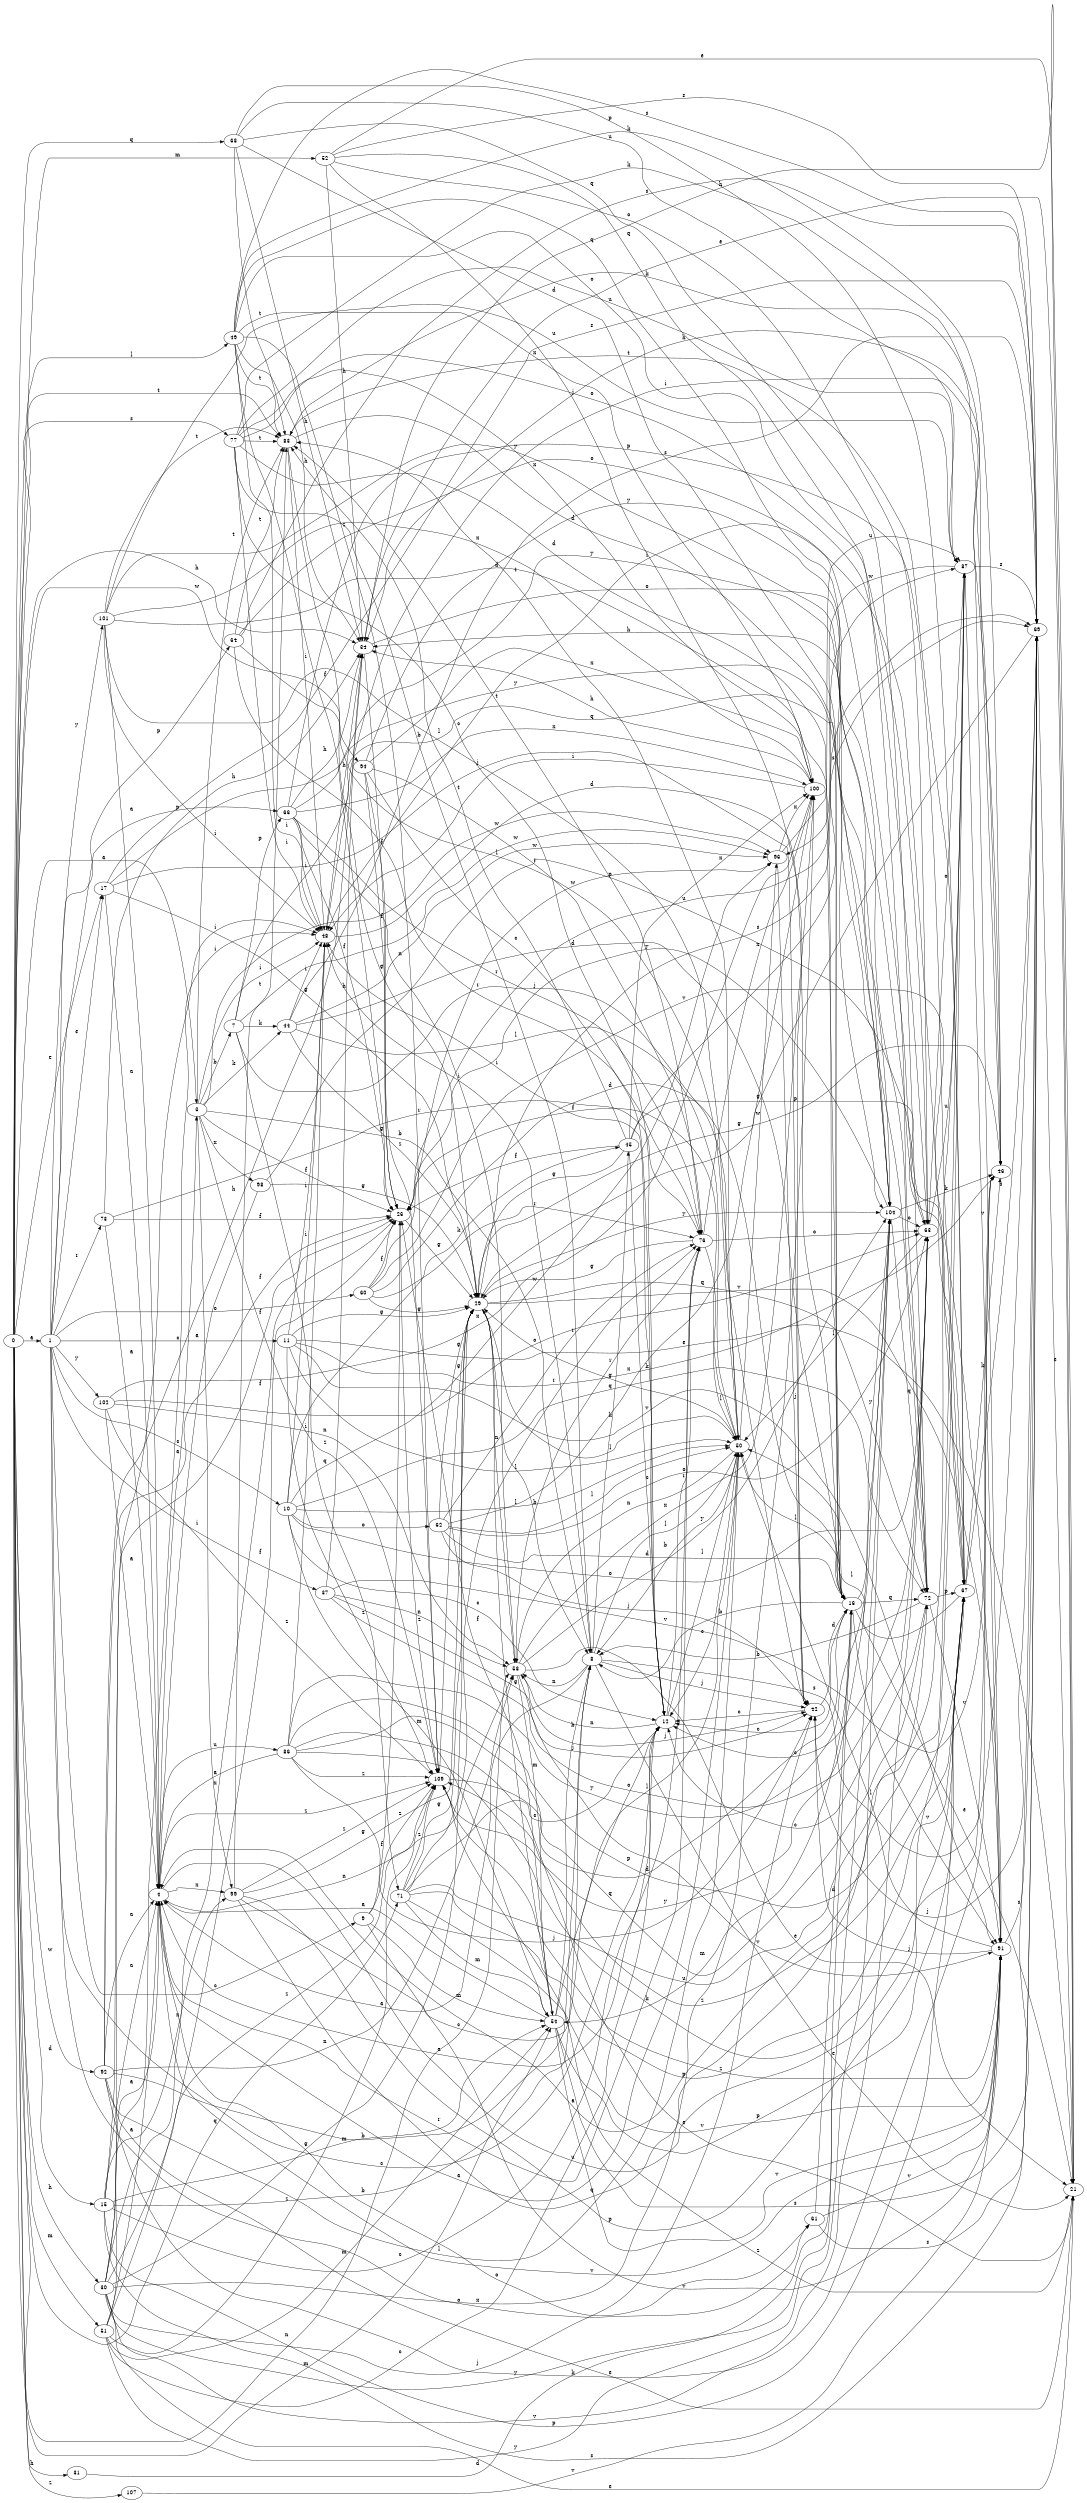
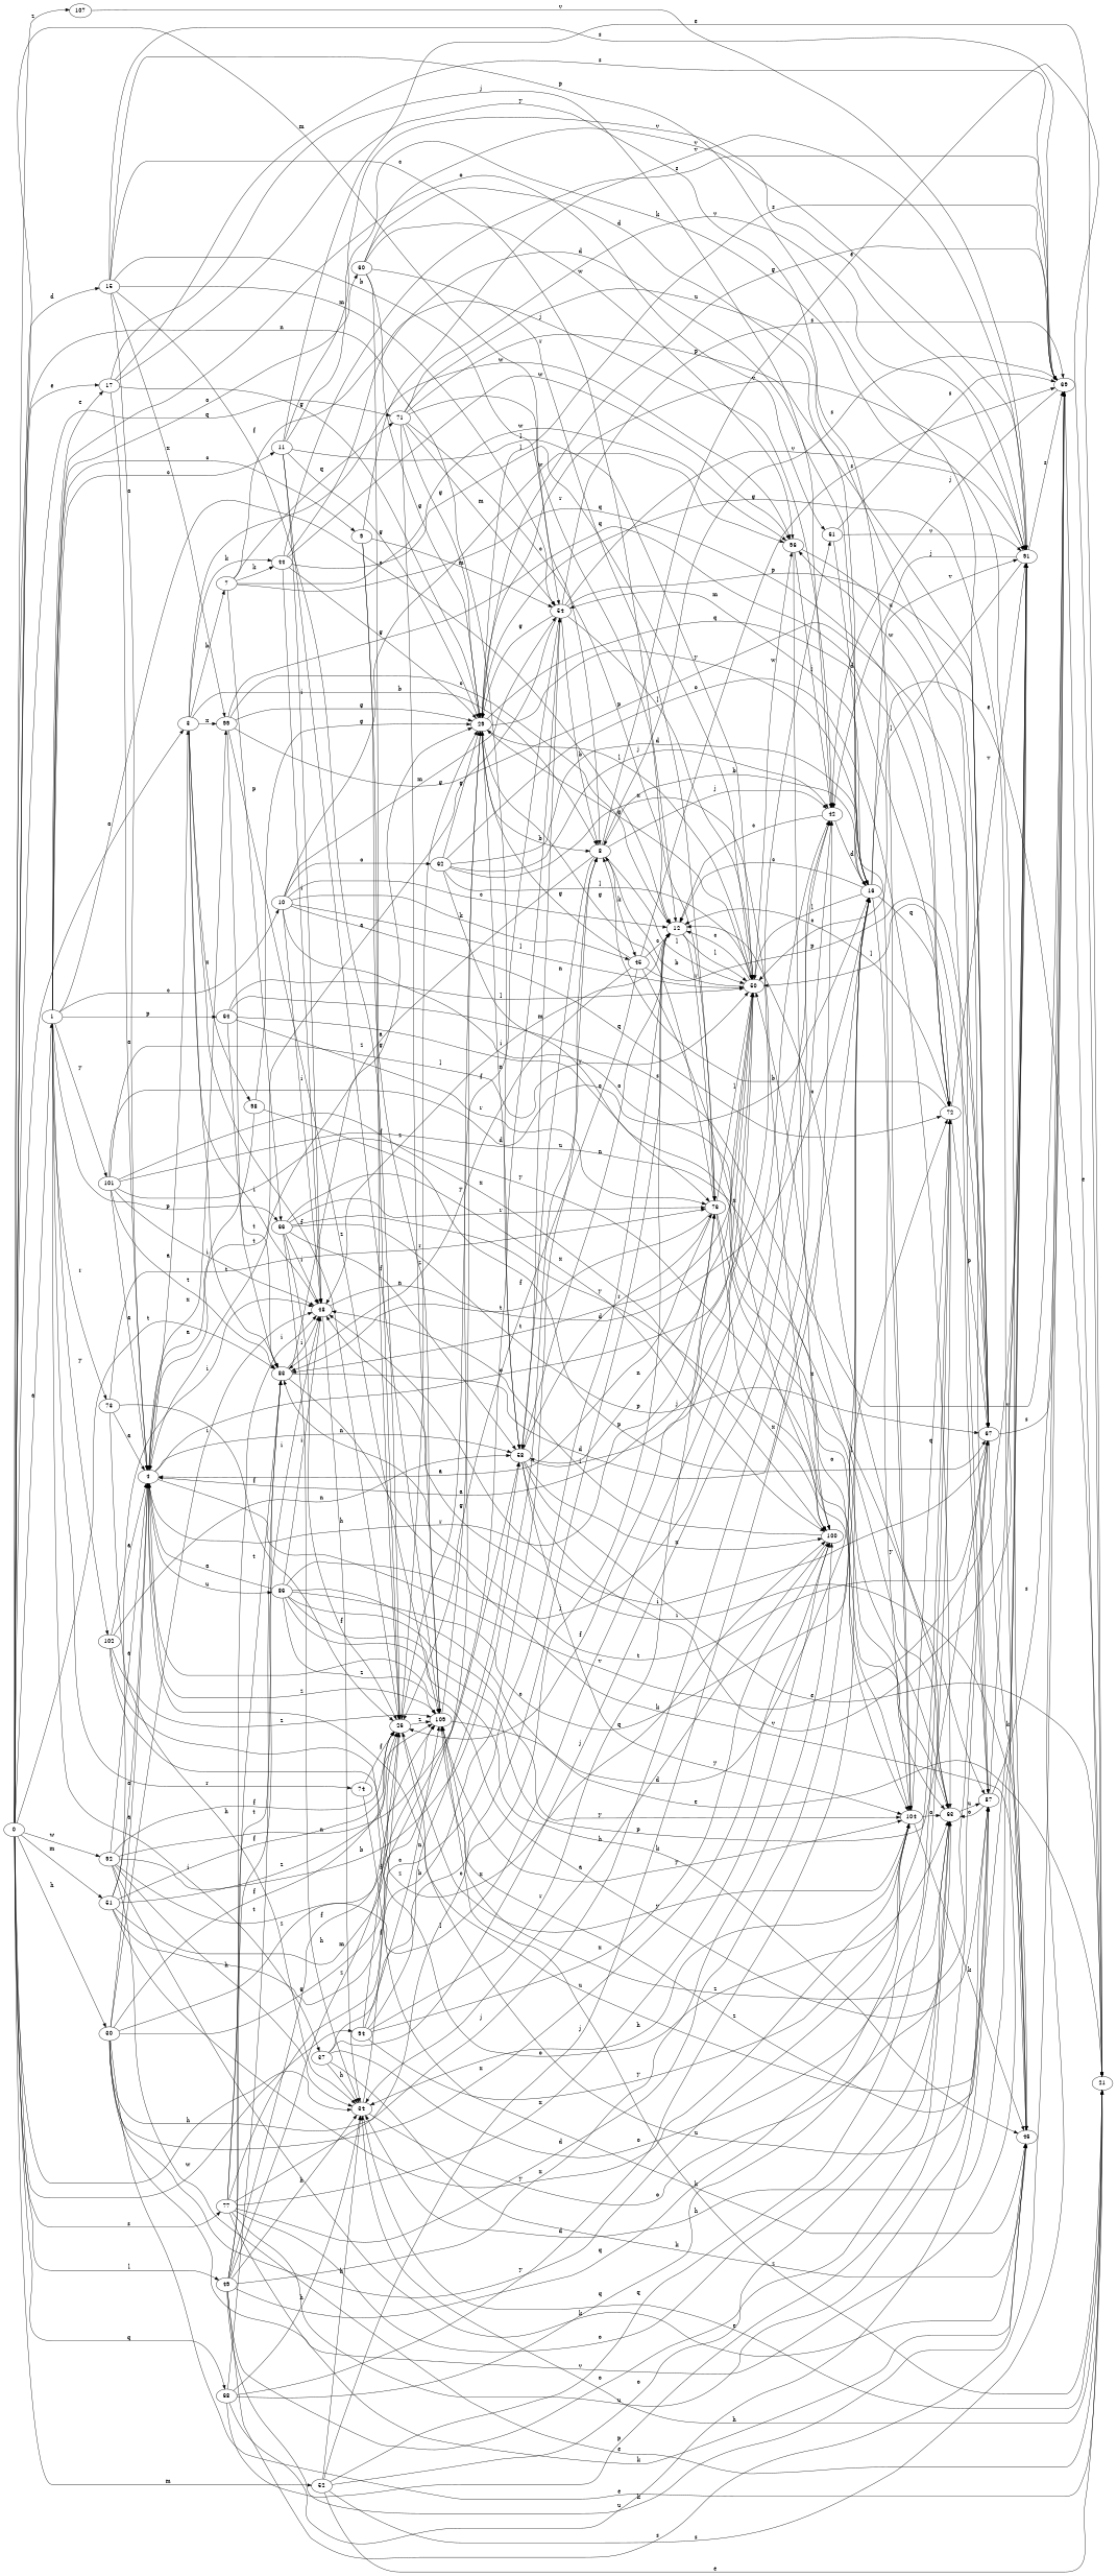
  strict digraph {
    rankdir=LR
    0
    1
    3
    15
    17
    30
-   31
    34
    49
    51
    52
    54
    58
    68
    71
    77
    83
    92
    94
    107
    9
    10
    11
    12
    37
    60
    61
    64
    66
    73
+   74
    101
    102
    7
    8
    26
    n37 [label=48]
    44
    96
    98
    99
    109
    4
    n44 [label=69]
    67
    42
    29
    104
    91
    21
    100
    16
    63
    72
    46
    50
    76
    87
    45
    62
    86
    0 -> 1 [label=a]
    0 -> 3 [label=a]
    0 -> 15 [label=d]
    0 -> 17 [label=e]
    0 -> 30 [label=h]
-   0 -> 31 [label=h]
    0 -> 34 [label=h]
    0 -> 49 [label=l]
    0 -> 51 [label=m]
    0 -> 52 [label=m]
    0 -> 54 [label=m]
    0 -> 58 [label=n]
    0 -> 68 [label=q]
    0 -> 71 [label=q]
    0 -> 77 [label=s]
    0 -> 83 [label=t]
    0 -> 92 [label=w]
    0 -> 94 [label=w]
    0 -> 107 [label=z]
    1 -> 17 [label=e]
    1 -> 9 [label=c]
    1 -> 10 [label=c]
    1 -> 11 [label=c]
    1 -> 12 [label=c]
    1 -> 37 [label=i]
    1 -> 60 [label=o]
    1 -> 61 [label=o]
    1 -> 64 [label=p]
    1 -> 66 [label=p]
    1 -> 73 [label=r]
+   1 -> 74 [label=r]
    1 -> 101 [label=y]
    1 -> 102 [label=y]
    3 -> 83 [label=t]
    3 -> 7 [label=b]
    3 -> 8 [label=b]
    3 -> 26 [label=f]
    3 -> n37 [label=i]
    3 -> 44 [label=k]
    3 -> 96 [label=w]
    3 -> 98 [label=x]
    3 -> 99 [label=x]
-   3 -> 109 [label=z]
    15 -> 54 [label=m]
    15 -> 12 [label=c]
    15 -> 8 [label=b]
    15 -> 26 [label=f]
    15 -> 99 [label=x]
    15 -> 4 [label=a]
    15 -> n44 [label=s]
    15 -> 67 [label=p]
    17 -> 4 [label=a]
    17 -> n44 [label=s]
    17 -> 42 [label=j]
    17 -> 29 [label=g]
    17 -> 104 [label=y]
    30 -> 26 [label=f]
    30 -> n37 [label=i]
    30 -> 109 [label=z]
    30 -> 4 [label=a]
    30 -> 42 [label=j]
    30 -> 29 [label=g]
    30 -> 104 [label=y]
-   30 -> 63 [label=v]
+   30 -> 91 [label=v]
    30 -> 21 [label=e]
    30 -> 100 [label=x]
-   31 -> 16 [label=d]
    34 -> 26 [label=f]
    34 -> 21 [label=e]
    34 -> 63 [label=o]
    49 -> 34 [label=h]
    49 -> 83 [label=t]
    49 -> 26 [label=f]
    49 -> n37 [label=i]
    49 -> 109 [label=z]
    49 -> n44 [label=s]
    49 -> 100 [label=x]
    49 -> 63 [label=o]
    49 -> 72 [label=q]
    49 -> 46 [label=k]
    51 -> 54 [label=m]
    51 -> 12 [label=c]
    51 -> 26 [label=f]
    51 -> n37 [label=i]
    51 -> 109 [label=z]
    51 -> 4 [label=a]
    51 -> 104 [label=y]
    52 -> 34 [label=h]
    52 -> n44 [label=s]
    52 -> 42 [label=j]
    52 -> 21 [label=e]
    52 -> 63 [label=o]
    52 -> 72 [label=q]
    54 -> 8 [label=b]
    54 -> 26 [label=f]
    54 -> 4 [label=a]
    54 -> n44 [label=s]
    54 -> 67 [label=p]
    54 -> 29 [label=g]
    54 -> 91 [label=v]
    54 -> 50 [label=l]
    58 -> 54 [label=m]
    58 -> 42 [label=j]
    58 -> 104 [label=y]
    58 -> 91 [label=v]
    58 -> 21 [label=e]
    58 -> 100 [label=x]
    58 -> 76 [label=r]
    68 -> 34 [label=h]
    68 -> 83 [label=t]
    68 -> 67 [label=p]
    68 -> 16 [label=d]
    68 -> 72 [label=q]
    68 -> 87 [label=u]
    71 -> 54 [label=m]
    71 -> 12 [label=c]
    71 -> 109 [label=z]
    71 -> 67 [label=p]
    71 -> 29 [label=g]
    71 -> 91 [label=v]
    71 -> 76 [label=r]
    71 -> 87 [label=u]
    77 -> 83 [label=t]
    77 -> 12 [label=c]
    77 -> 8 [label=b]
    77 -> n37 [label=i]
    77 -> 100 [label=x]
    77 -> 16 [label=d]
    77 -> 63 [label=o]
    77 -> 46 [label=k]
    77 -> 87 [label=u]
    83 -> n37 [label=i]
    83 -> 29 [label=g]
    83 -> 16 [label=d]
    83 -> 46 [label=k]
    92 -> 34 [label=h]
    92 -> 58 [label=n]
    92 -> 8 [label=b]
    92 -> 26 [label=f]
    92 -> 4 [label=a]
    92 -> 21 [label=e]
    92 -> 46 [label=k]
    92 -> 50 [label=l]
    94 -> 12 [label=c]
    94 -> 26 [label=f]
    94 -> 109 [label=z]
    94 -> 104 [label=y]
    94 -> 100 [label=x]
    94 -> 76 [label=r]
    107 -> 91 [label=v]
    9 -> 54 [label=m]
    9 -> 26 [label=f]
    9 -> 109 [label=z]
    9 -> 91 [label=v]
    10 -> 54 [label=m]
    10 -> 12 [label=c]
    10 -> n37 [label=i]
    10 -> 96 [label=w]
    10 -> 63 [label=o]
    10 -> 72 [label=q]
    10 -> 50 [label=l]
    10 -> 45 [label=k]
    10 -> 62 [label=o]
    11 -> n37 [label=i]
    11 -> 109 [label=z]
    11 -> 29 [label=g]
    11 -> 91 [label=v]
    11 -> 21 [label=e]
    11 -> 46 [label=k]
    11 -> 50 [label=l]
    12 -> 58 [label=n]
    12 -> n37 [label=i]
    12 -> 50 [label=l]
    12 -> 76 [label=r]
    37 -> 34 [label=h]
    37 -> 58 [label=n]
    37 -> 42 [label=j]
    37 -> 63 [label=o]
-   37 -> 46 [label=v]
+   37 -> 46 [label=k]
    60 -> 26 [label=f]
    60 -> 96 [label=w]
    60 -> 29 [label=g]
    60 -> 91 [label=v]
    60 -> 16 [label=d]
    60 -> 76 [label=r]
    61 -> n44 [label=s]
    61 -> 91 [label=v]
    61 -> 16 [label=d]
    64 -> 83 [label=t]
    64 -> n44 [label=s]
    64 -> 63 [label=o]
    64 -> 50 [label=l]
    64 -> 76 [label=r]
    66 -> 34 [label=h]
    66 -> 58 [label=n]
    66 -> 26 [label=f]
    66 -> n37 [label=i]
    66 -> 67 [label=p]
    66 -> 104 [label=y]
    66 -> 100 [label=x]
    66 -> 76 [label=r]
    73 -> 34 [label=h]
    73 -> 26 [label=f]
    73 -> 4 [label=a]
    73 -> 76 [label=r]
+   74 -> 26 [label=f]
+   74 -> 46 [label=k]
    101 -> 83 [label=t]
    101 -> n37 [label=i]
    101 -> 4 [label=a]
    101 -> 104 [label=y]
    101 -> 100 [label=x]
    101 -> 16 [label=d]
    101 -> 50 [label=l]
    101 -> 87 [label=u]
    102 -> 58 [label=n]
    102 -> 109 [label=z]
    102 -> 4 [label=a]
    102 -> 100 [label=x]
    102 -> 63 [label=o]
    7 -> 71 [label=q]
    7 -> 66 [label=p]
    7 -> 44 [label=k]
    7 -> 96 [label=w]
    7 -> 42 [label=j]
    7 -> 72 [label=q]
    8 -> 58 [label=n]
-   8 -> n37 [label=i]
    8 -> 4 [label=a]
    8 -> n44 [label=s]
    8 -> 42 [label=j]
    8 -> 21 [label=e]
    8 -> 50 [label=l]
    8 -> 45 [label=k]
    26 -> 109 [label=z]
    26 -> 29 [label=g]
    26 -> 87 [label=u]
    n37 -> 34 [label=h]
    n37 -> 16 [label=d]
    44 -> n37 [label=i]
    44 -> 96 [label=w]
    44 -> n44 [label=s]
    44 -> 29 [label=g]
    44 -> 16 [label=d]
    44 -> 50 [label=l]
    96 -> 42 [label=j]
    96 -> 100 [label=x]
    96 -> 87 [label=u]
    98 -> 4 [label=a]
    98 -> 67 [label=p]
    98 -> 29 [label=g]
    99 -> 83 [label=t]
    99 -> 12 [label=c]
    99 -> 109 [label=z]
    99 -> 67 [label=p]
    99 -> 29 [label=g]
    99 -> 72 [label=q]
    109 -> 29 [label=g]
    109 -> 104 [label=y]
    109 -> 16 [label=d]
    4 -> 3 [label=a]
    4 -> 58 [label=n]
    4 -> 61 [label=o]
    4 -> 99 [label=x]
    4 -> 109 [label=z]
    4 -> 91 [label=v]
    4 -> 76 [label=r]
    4 -> 87 [label=u]
    4 -> 86 [label=u]
    n44 -> 42 [label=j]
    n44 -> 29 [label=g]
    n44 -> 21 [label=e]
    67 -> 83 [label=t]
    67 -> n37 [label=i]
    67 -> 109 [label=z]
    67 -> n44 [label=s]
    67 -> 46 [label=k]
    67 -> 50 [label=l]
    42 -> 12 [label=c]
    42 -> 16 [label=d]
    29 -> 58 [label=n]
    29 -> 8 [label=b]
    29 -> n44 [label=s]
    29 -> 104 [label=y]
    29 -> 91 [label=v]
    29 -> 72 [label=q]
    29 -> 50 [label=l]
    104 -> 34 [label=h]
    104 -> 26 [label=y]
    104 -> 63 [label=o]
    104 -> 72 [label=q]
    104 -> 46 [label=k]
    91 -> 34 [label=h]
    91 -> 109 [label=z]
    91 -> n44 [label=s]
    91 -> 42 [label=j]
    91 -> 50 [label=l]
    21 -> 34 [label=h]
    21 -> 109 [label=z]
    100 -> 34 [label=h]
    100 -> n37 [label=i]
    16 -> 54 [label=m]
    16 -> 12 [label=c]
    16 -> 8 [label=b]
    16 -> 104 [label=y]
    16 -> 91 [label=v]
    16 -> 21 [label=e]
    16 -> 72 [label=q]
    16 -> 50 [label=l]
    63 -> 12 [label=c]
    63 -> 50 [label=l]
    63 -> 87 [label=u]
    72 -> 12 [label=c]
    72 -> 8 [label=b]
    72 -> 67 [label=p]
    72 -> 91 [label=v]
    46 -> n37 [label=i]
    46 -> 29 [label=g]
    50 -> 58 [label=n]
    50 -> 83 [label=t]
    50 -> 12 [label=c]
    50 -> 8 [label=b]
    50 -> 26 [label=f]
    50 -> 96 [label=w]
    50 -> 4 [label=a]
    50 -> 29 [label=g]
    76 -> 83 [label=t]
    76 -> 4 [label=a]
    76 -> 29 [label=g]
    76 -> 100 [label=x]
    76 -> 63 [label=o]
    76 -> 50 [label=l]
    87 -> 96 [label=w]
    87 -> 4 [label=a]
    87 -> n44 [label=s]
    87 -> 91 [label=v]
    87 -> 63 [label=o]
-   45 -> 83 [label=t]
+   45 -> 83 [label=y]
    45 -> 12 [label=c]
    45 -> 26 [label=f]
    45 -> n44 [label=s]
    45 -> 67 [label=p]
    45 -> 29 [label=g]
    45 -> 100 [label=x]
    62 -> 42 [label=j]
    62 -> 29 [label=g]
    62 -> 100 [label=x]
    62 -> 16 [label=d]
    62 -> 63 [label=o]
    62 -> 50 [label=l]
    62 -> 76 [label=r]
    86 -> n37 [label=i]
    86 -> 109 [label=z]
    86 -> 4 [label=a]
    86 -> 67 [label=p]
    86 -> 42 [label=j]
    86 -> 104 [label=y]
    86 -> 21 [label=e]
    86 -> 72 [label=q]
    86 -> 46 [label=k]
  }
